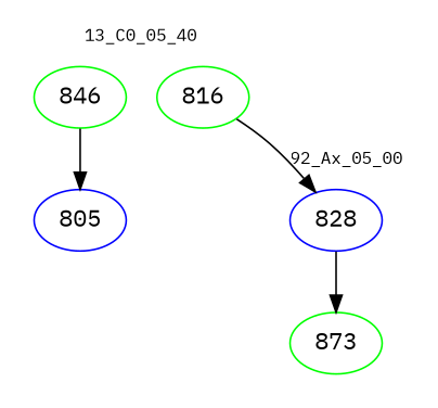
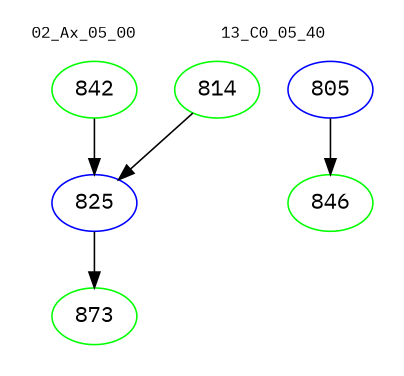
  digraph {
    fontname="IBM Plex Mono"
    node [color=green fontname="IBM Plex Mono"]
    edge [color=black fontname="IBM Plex Mono"]
-   n2 [color=blue label=828]
+   n1 [label=842]
+   n2 [color=blue label=825]
    n3 [label=873]
-   n4 [label=816]
+   n4 [label=814]
    n5 [color=blue label=805]
    n6 [label=846]
    subgraph cluster_1 {
      color=white
      fontsize=10
-     label="92_Ax_05_00"
+     label="02_Ax_05_00"
+     n1
      n2
      n3
    }
    subgraph cluster_2 {
      color=white
      fontsize=10
      label="13_C0_05_40"
      n4
      n5
      n6
    }
+   n1 -> n2
    n2 -> n3
    n4 -> n2
-   n6 -> n5
+   n5 -> n6
  }
